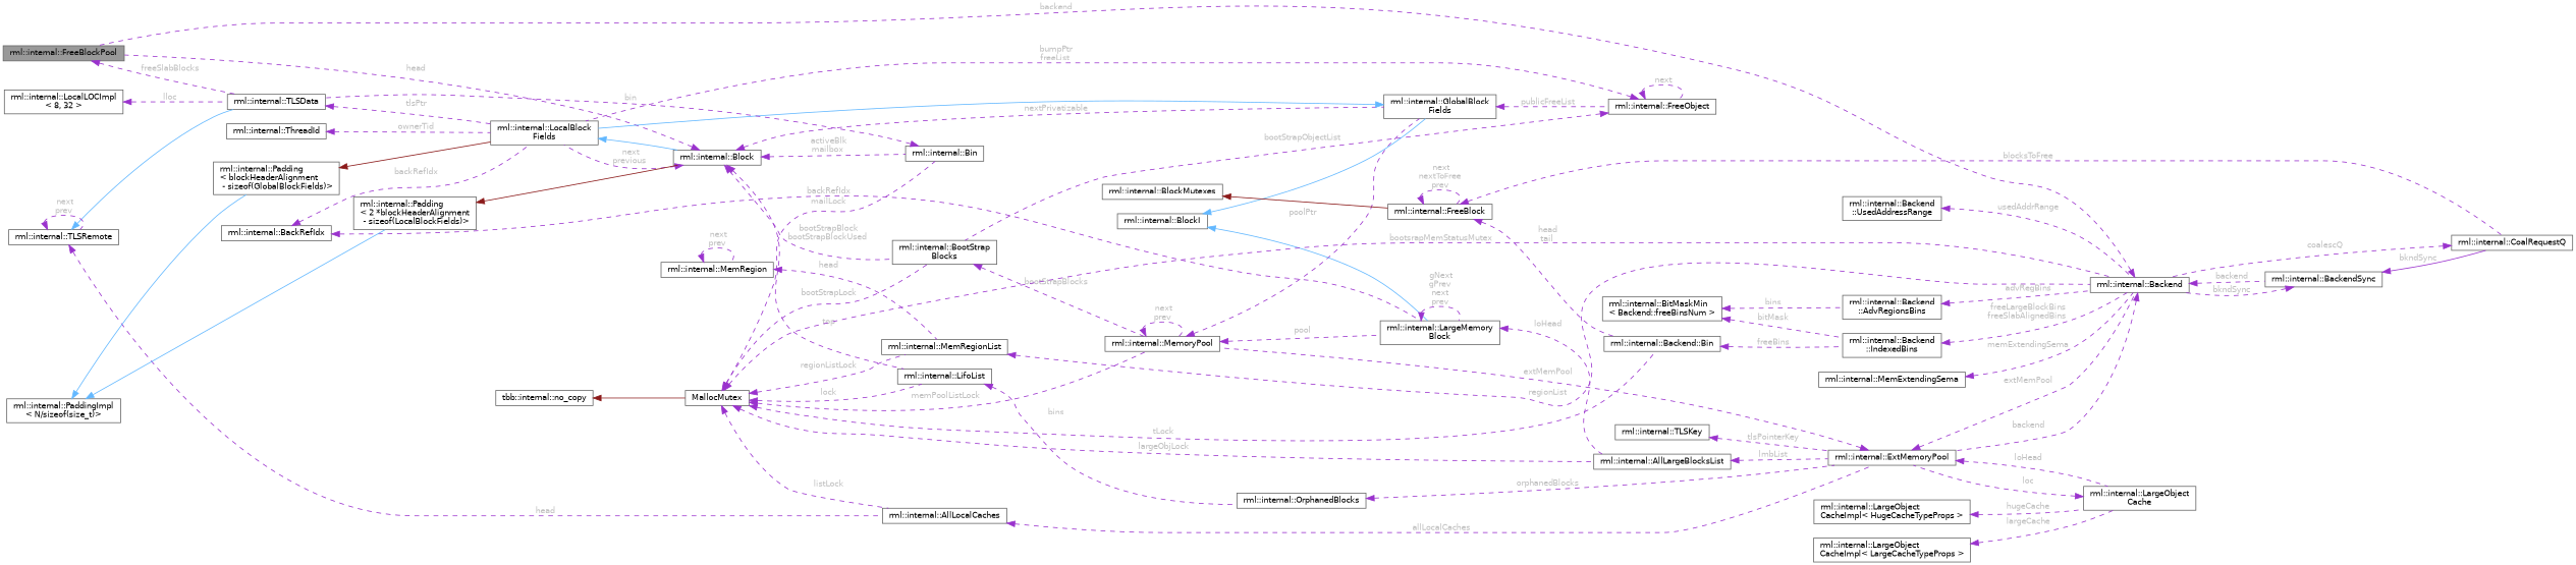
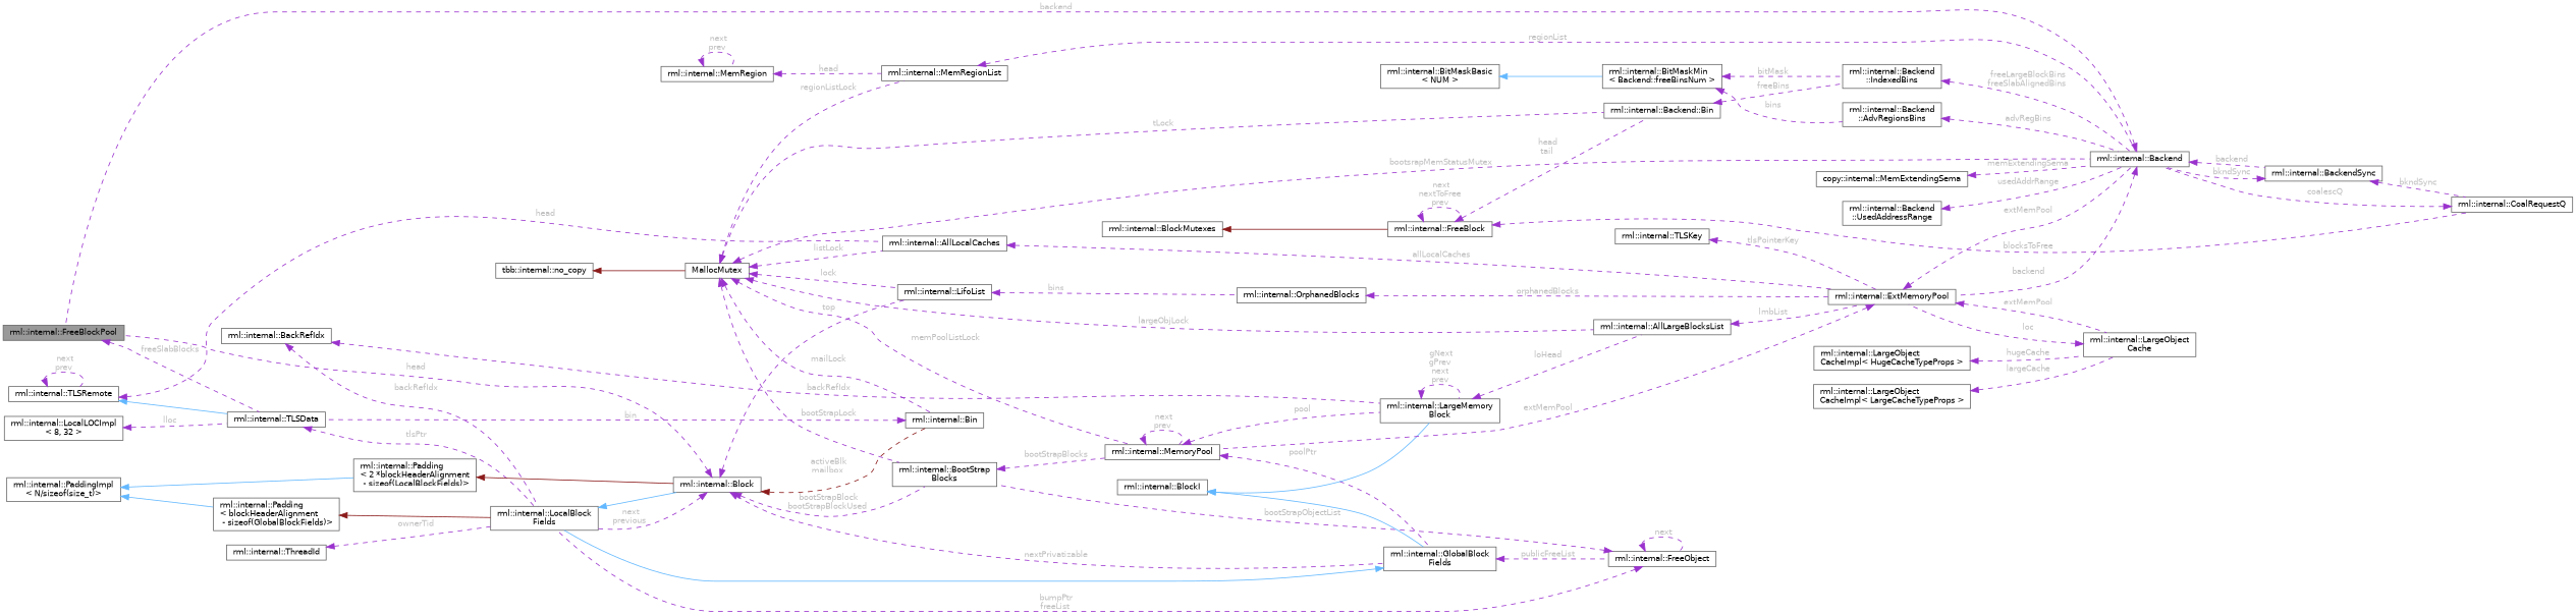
  digraph {
    rankdir=LR
    node [color=gray40 fillcolor=white fontname=Helvetica fontsize=10 shape=box style=filled]
    edge [color=darkorchid3 dir=back fontcolor=grey fontname=Helvetica fontsize=10 labelfontname=Helvetica labelfontsize=10 style=dashed]
    n1 [fillcolor=grey60 fontcolor=black height=0.2 label="rml::internal::FreeBlockPool" width=0.4]
    n2 [height=0.2 label="rml::internal::TLSData" width=0.4]
    n3 [height=0.2 label="rml::internal::LocalBlock\lFields" width=0.4]
    n4 [height=0.2 label="rml::internal::Block" width=0.4]
    n5 [height=0.2 label="rml::internal::GlobalBlock\lFields" width=0.4]
    n6 [height=0.2 label="rml::internal::LifoList" width=0.4]
    n7 [height=0.2 label="rml::internal::BootStrap\lBlocks" width=0.4]
    n8 [height=0.2 label="rml::internal::Bin" width=0.4]
    n9 [height=0.2 label="rml::internal::FreeObject" width=0.4]
    n10 [height=0.2 label="rml::internal::OrphanedBlocks" width=0.4]
    n11 [height=0.2 label="rml::internal::MemoryPool" width=0.4]
    n12 [height=0.2 label="rml::internal::BlockI" width=0.4]
    n13 [height=0.2 label="rml::internal::LargeMemory\lBlock" width=0.4]
    n14 [height=0.2 label="rml::internal::AllLargeBlocksList" width=0.4]
    n15 [height=0.2 label=MallocMutex width=0.4]
    n16 [height=0.2 label="rml::internal::Backend" width=0.4]
    n17 [height=0.2 label="rml::internal::MemRegionList" width=0.4]
    n18 [height=0.2 label="rml::internal::Backend::Bin" width=0.4]
    n19 [height=0.2 label="rml::internal::AllLocalCaches" width=0.4]
    n20 [height=0.2 label="rml::internal::ExtMemoryPool" width=0.4]
    n21 [height=0.2 label="rml::internal::BackendSync" width=0.4]
    n22 [height=0.2 label="rml::internal::Backend\l::IndexedBins" width=0.4]
    n23 [height=0.2 label="tbb::internal::no_copy" width=0.4]
    n24 [height=0.2 label="rml::internal::LargeObject\lCache" width=0.4]
    n25 [height=0.2 label="rml::internal::CoalRequestQ" width=0.4]
    n26 [height=0.2 label="rml::internal::MemRegion" width=0.4]
    n27 [height=0.2 label="rml::internal::FreeBlock" width=0.4]
    n28 [height=0.2 label="rml::internal::BlockMutexes" width=0.4]
-   n29 [height=0.2 label="rml::internal::MemExtendingSema" width=0.4]
+   n29 [height=0.2 label="copy::internal::MemExtendingSema" width=0.4]
    n30 [height=0.2 label="rml::internal::Backend\l::UsedAddressRange" width=0.4]
    n31 [height=0.2 label="rml::internal::Backend\l::AdvRegionsBins" width=0.4]
    n32 [height=0.2 label="rml::internal::BitMaskMin\l\< Backend::freeBinsNum \>" width=0.4]
+   n33 [height=0.2 label="rml::internal::BitMaskBasic\l\< NUM \>" width=0.4]
    n34 [height=0.2 label="rml::internal::LargeObject\lCacheImpl\< HugeCacheTypeProps \>" width=0.4]
    n35 [height=0.2 label="rml::internal::LargeObject\lCacheImpl\< LargeCacheTypeProps \>" width=0.4]
    n36 [height=0.2 label="rml::internal::TLSRemote" width=0.4]
    n37 [height=0.2 label="rml::internal::BackRefIdx" width=0.4]
    n38 [height=0.2 label="rml::internal::TLSKey" width=0.4]
    n39 [height=0.2 label="rml::internal::Padding\l\< blockHeaderAlignment\l - sizeof(GlobalBlockFields)\>" width=0.4]
    n40 [height=0.2 label="rml::internal::PaddingImpl\l\< N/sizeof(size_t)\>" width=0.4]
    n41 [height=0.2 label="rml::internal::Padding\l\< 2 *blockHeaderAlignment\l - sizeof(LocalBlockFields)\>" width=0.4]
    n42 [height=0.2 label="rml::internal::LocalLOCImpl\l\< 8, 32 \>" width=0.4]
    n43 [height=0.2 label="rml::internal::ThreadId" width=0.4]
    n1 -> n2 [label=" freeSlabBlocks"]
    n2 -> n3 [label=" tlsPtr"]
    n3 -> n4 [color=steelblue1 style=solid fontcolor=""]
    n4 -> n1 [label=" head"]
    n4 -> n3 [label=" next\nprevious"]
    n4 -> n5 [label=" nextPrivatizable"]
    n4 -> n6 [label=" top"]
    n4 -> n7 [label=" bootStrapBlock\nbootStrapBlockUsed"]
-   n4 -> n8 [label=" activeBlk\nmailbox"]
+   n4 -> n8 [color=firebrick4 label=" activeBlk\nmailbox"]
    n5 -> n3 [color=steelblue1 style=solid fontcolor=""]
    n5 -> n9 [label=" publicFreeList"]
    n6 -> n10 [label=" bins"]
    n7 -> n11 [label=" bootStrapBlocks"]
    n8 -> n2 [label=" bin"]
    n9 -> n3 [label=" bumpPtr\nfreeList"]
    n9 -> n7 [label=" bootStrapObjectList"]
    n9 -> n9 [label=" next"]
    n10 -> n20 [label=" orphanedBlocks"]
    n11 -> n5 [label=" poolPtr"]
    n11 -> n11 [label=" next\nprev"]
    n11 -> n13 [label=" pool"]
    n12 -> n5 [color=steelblue1 style=solid fontcolor=""]
    n12 -> n13 [color=steelblue1 style=solid fontcolor=""]
    n13 -> n13 [label=" gNext\ngPrev\nnext\nprev"]
    n13 -> n14 [label=" loHead"]
    n14 -> n20 [label=" lmbList"]
    n15 -> n6 [label=" lock"]
    n15 -> n7 [label=" bootStrapLock"]
    n15 -> n8 [label=" mailLock"]
    n15 -> n11 [label=" memPoolListLock"]
    n15 -> n14 [label=" largeObjLock"]
    n15 -> n16 [label=" bootsrapMemStatusMutex"]
    n15 -> n17 [label=" regionListLock"]
    n15 -> n18 [label=" tLock"]
    n15 -> n19 [label=" listLock"]
    n16 -> n1 [label=" backend"]
    n16 -> n20 [label=" backend"]
    n16 -> n21 [label=" backend"]
    n17 -> n16 [label=" regionList"]
    n18 -> n22 [label=" freeBins"]
    n19 -> n20 [label=" allLocalCaches"]
    n20 -> n11 [label=" extMemPool"]
    n20 -> n16 [label=" extMemPool"]
-   n20 -> n24 [label=" loHead"]
+   n20 -> n24 [label=" extMemPool"]
    n21 -> n16 [label=" bkndSync"]
-   n21 -> n25 [label=" bkndSync" style=solid]
+   n21 -> n25 [label=" bkndSync"]
    n22 -> n16 [label=" freeLargeBlockBins\nfreeSlabAlignedBins"]
    n23 -> n15 [color=firebrick4 style=solid fontcolor=""]
    n24 -> n20 [label=" loc"]
    n25 -> n16 [label=" coalescQ"]
    n26 -> n17 [label=" head"]
    n26 -> n26 [label=" next\nprev"]
    n27 -> n18 [label=" head\ntail"]
    n27 -> n25 [label=" blocksToFree"]
    n27 -> n27 [label=" next\nnextToFree\nprev"]
    n28 -> n27 [color=firebrick4 style=solid fontcolor=""]
    n29 -> n16 [label=" memExtendingSema"]
    n30 -> n16 [label=" usedAddrRange"]
    n31 -> n16 [label=" advRegBins"]
    n32 -> n22 [label=" bitMask"]
    n32 -> n31 [label=" bins"]
+   n33 -> n32 [color=steelblue1 style=solid fontcolor=""]
    n34 -> n24 [label=" hugeCache"]
    n35 -> n24 [label=" largeCache"]
    n36 -> n2 [color=steelblue1 style=solid fontcolor=""]
    n36 -> n19 [label=" head"]
    n36 -> n36 [label=" next\nprev"]
    n37 -> n3 [label=" backRefIdx"]
    n37 -> n13 [label=" backRefIdx"]
    n38 -> n20 [label=" tlsPointerKey"]
    n39 -> n3 [color=firebrick4 style=solid fontcolor=""]
    n40 -> n39 [color=steelblue1 style=solid fontcolor=""]
    n40 -> n41 [color=steelblue1 style=solid fontcolor=""]
    n41 -> n4 [color=firebrick4 style=solid fontcolor=""]
    n42 -> n2 [label=" lloc"]
    n43 -> n3 [label=" ownerTid"]
  }
